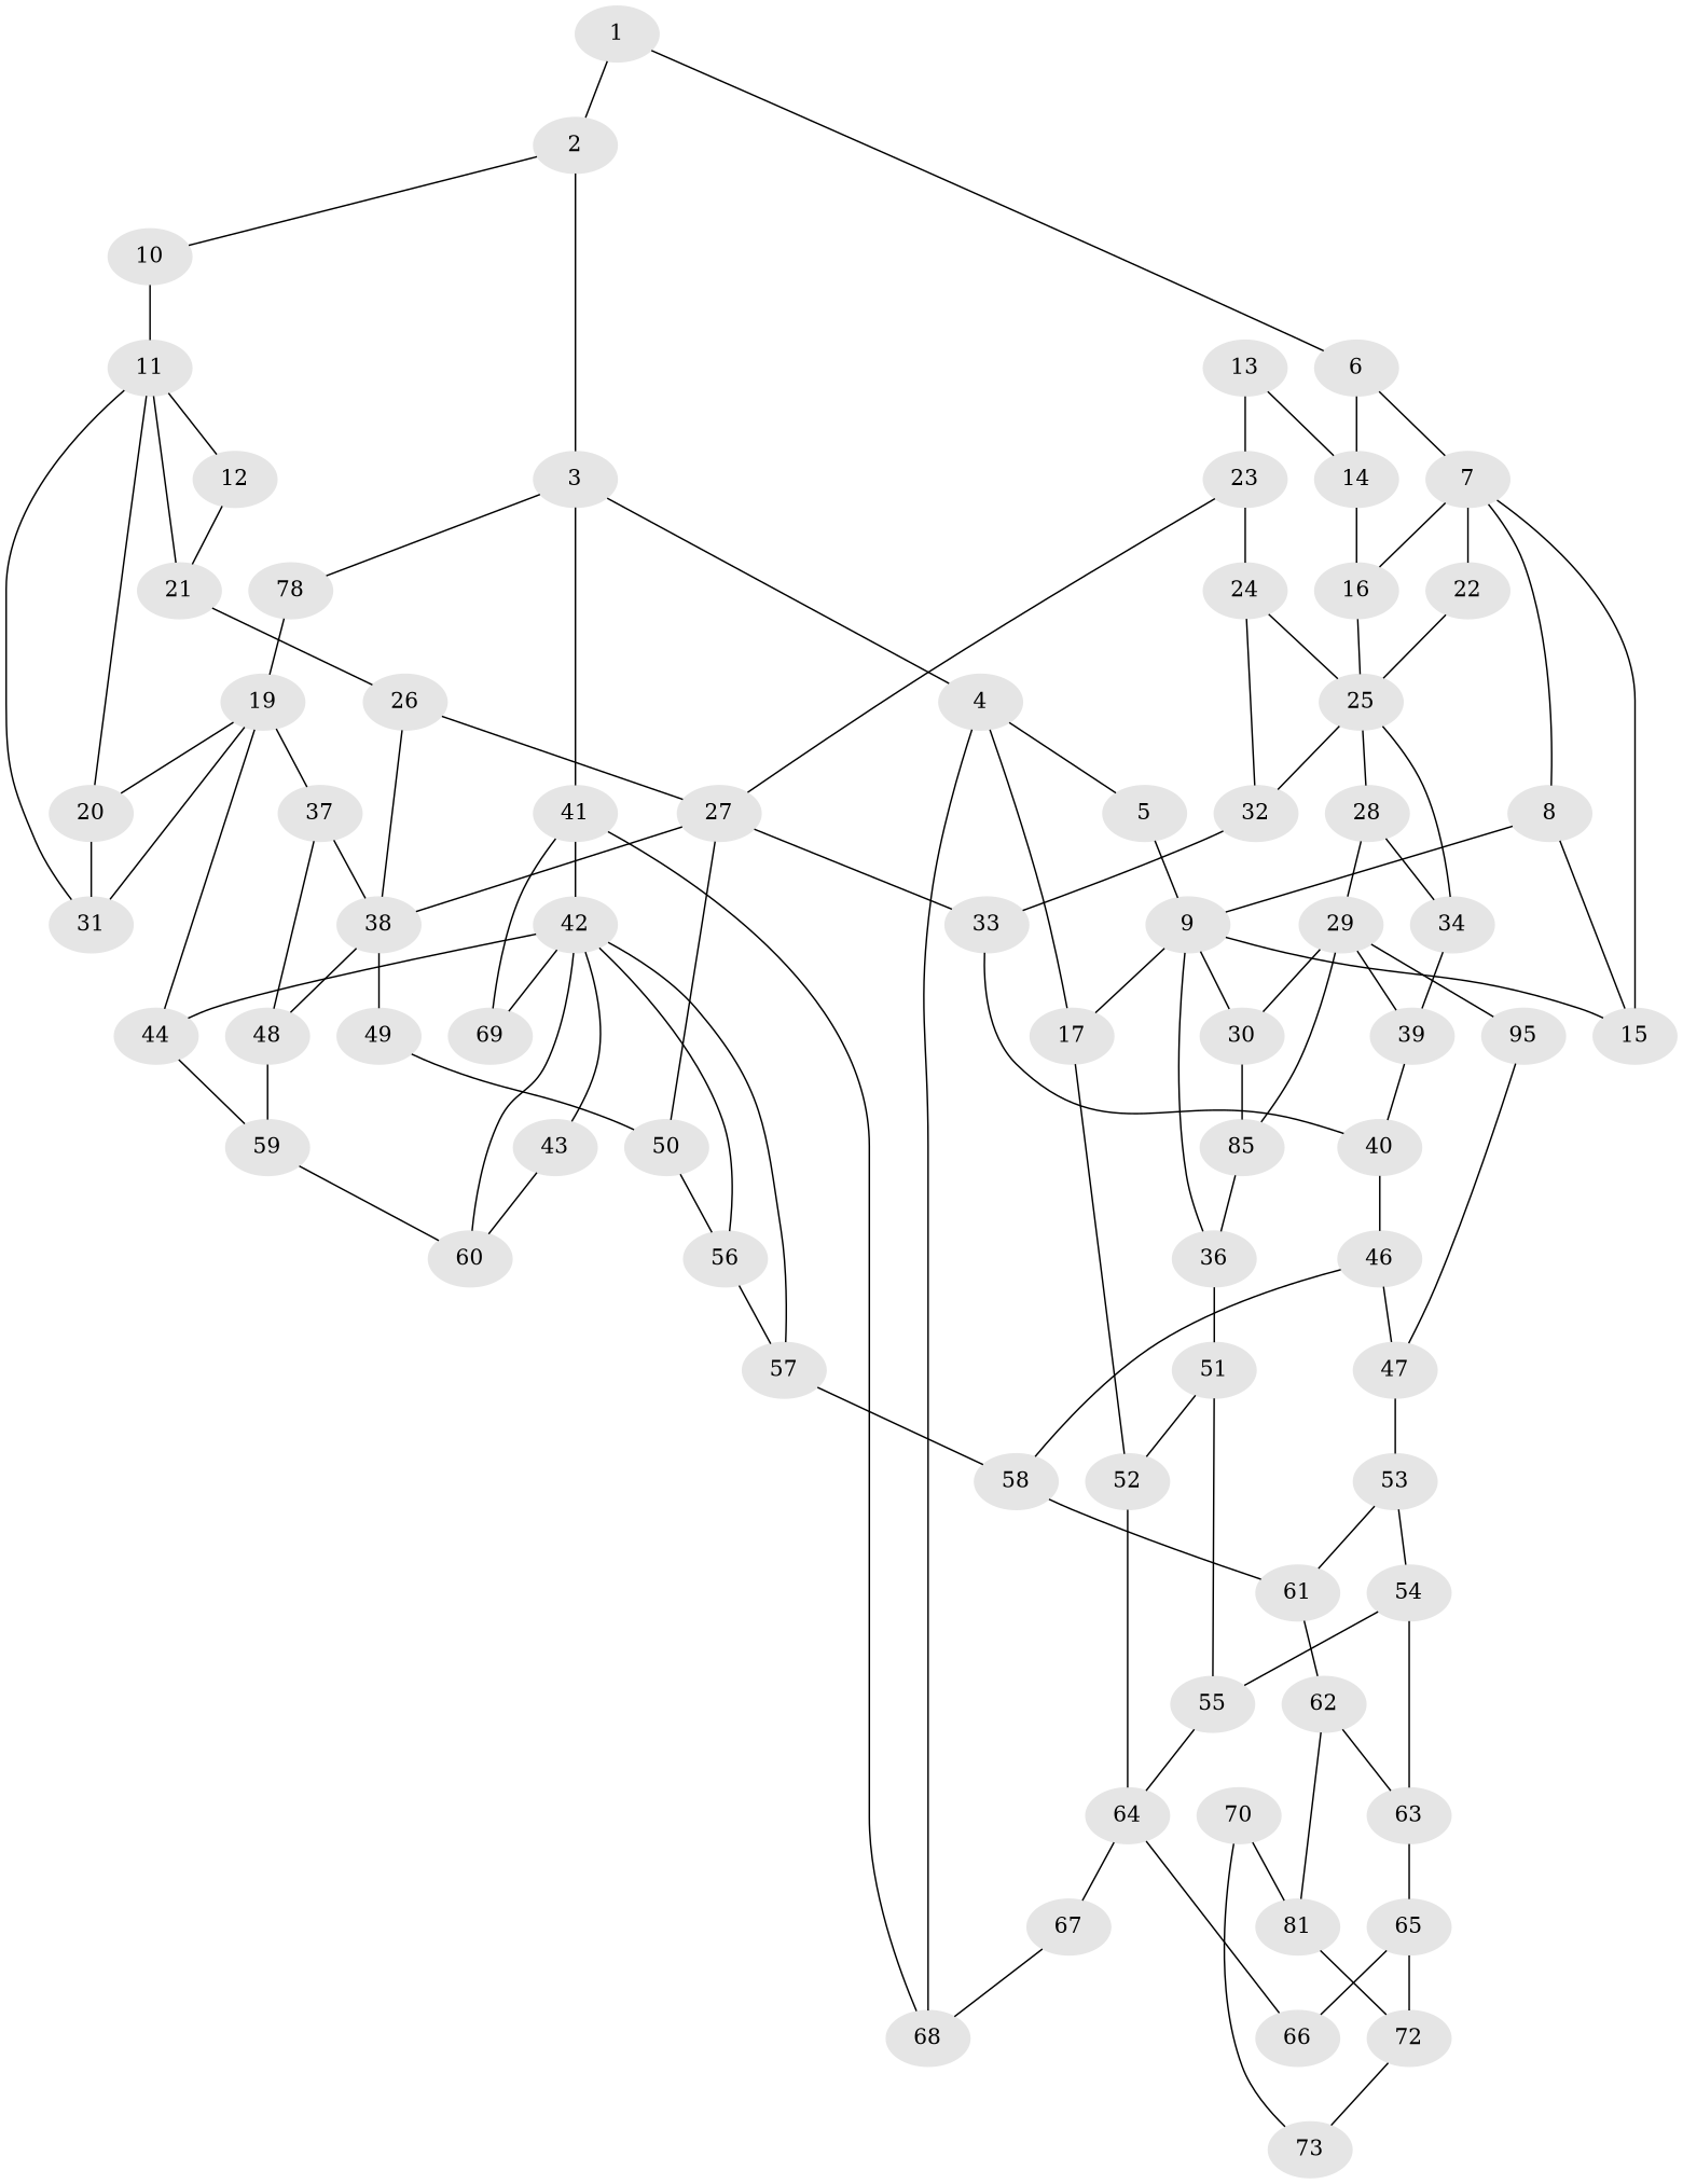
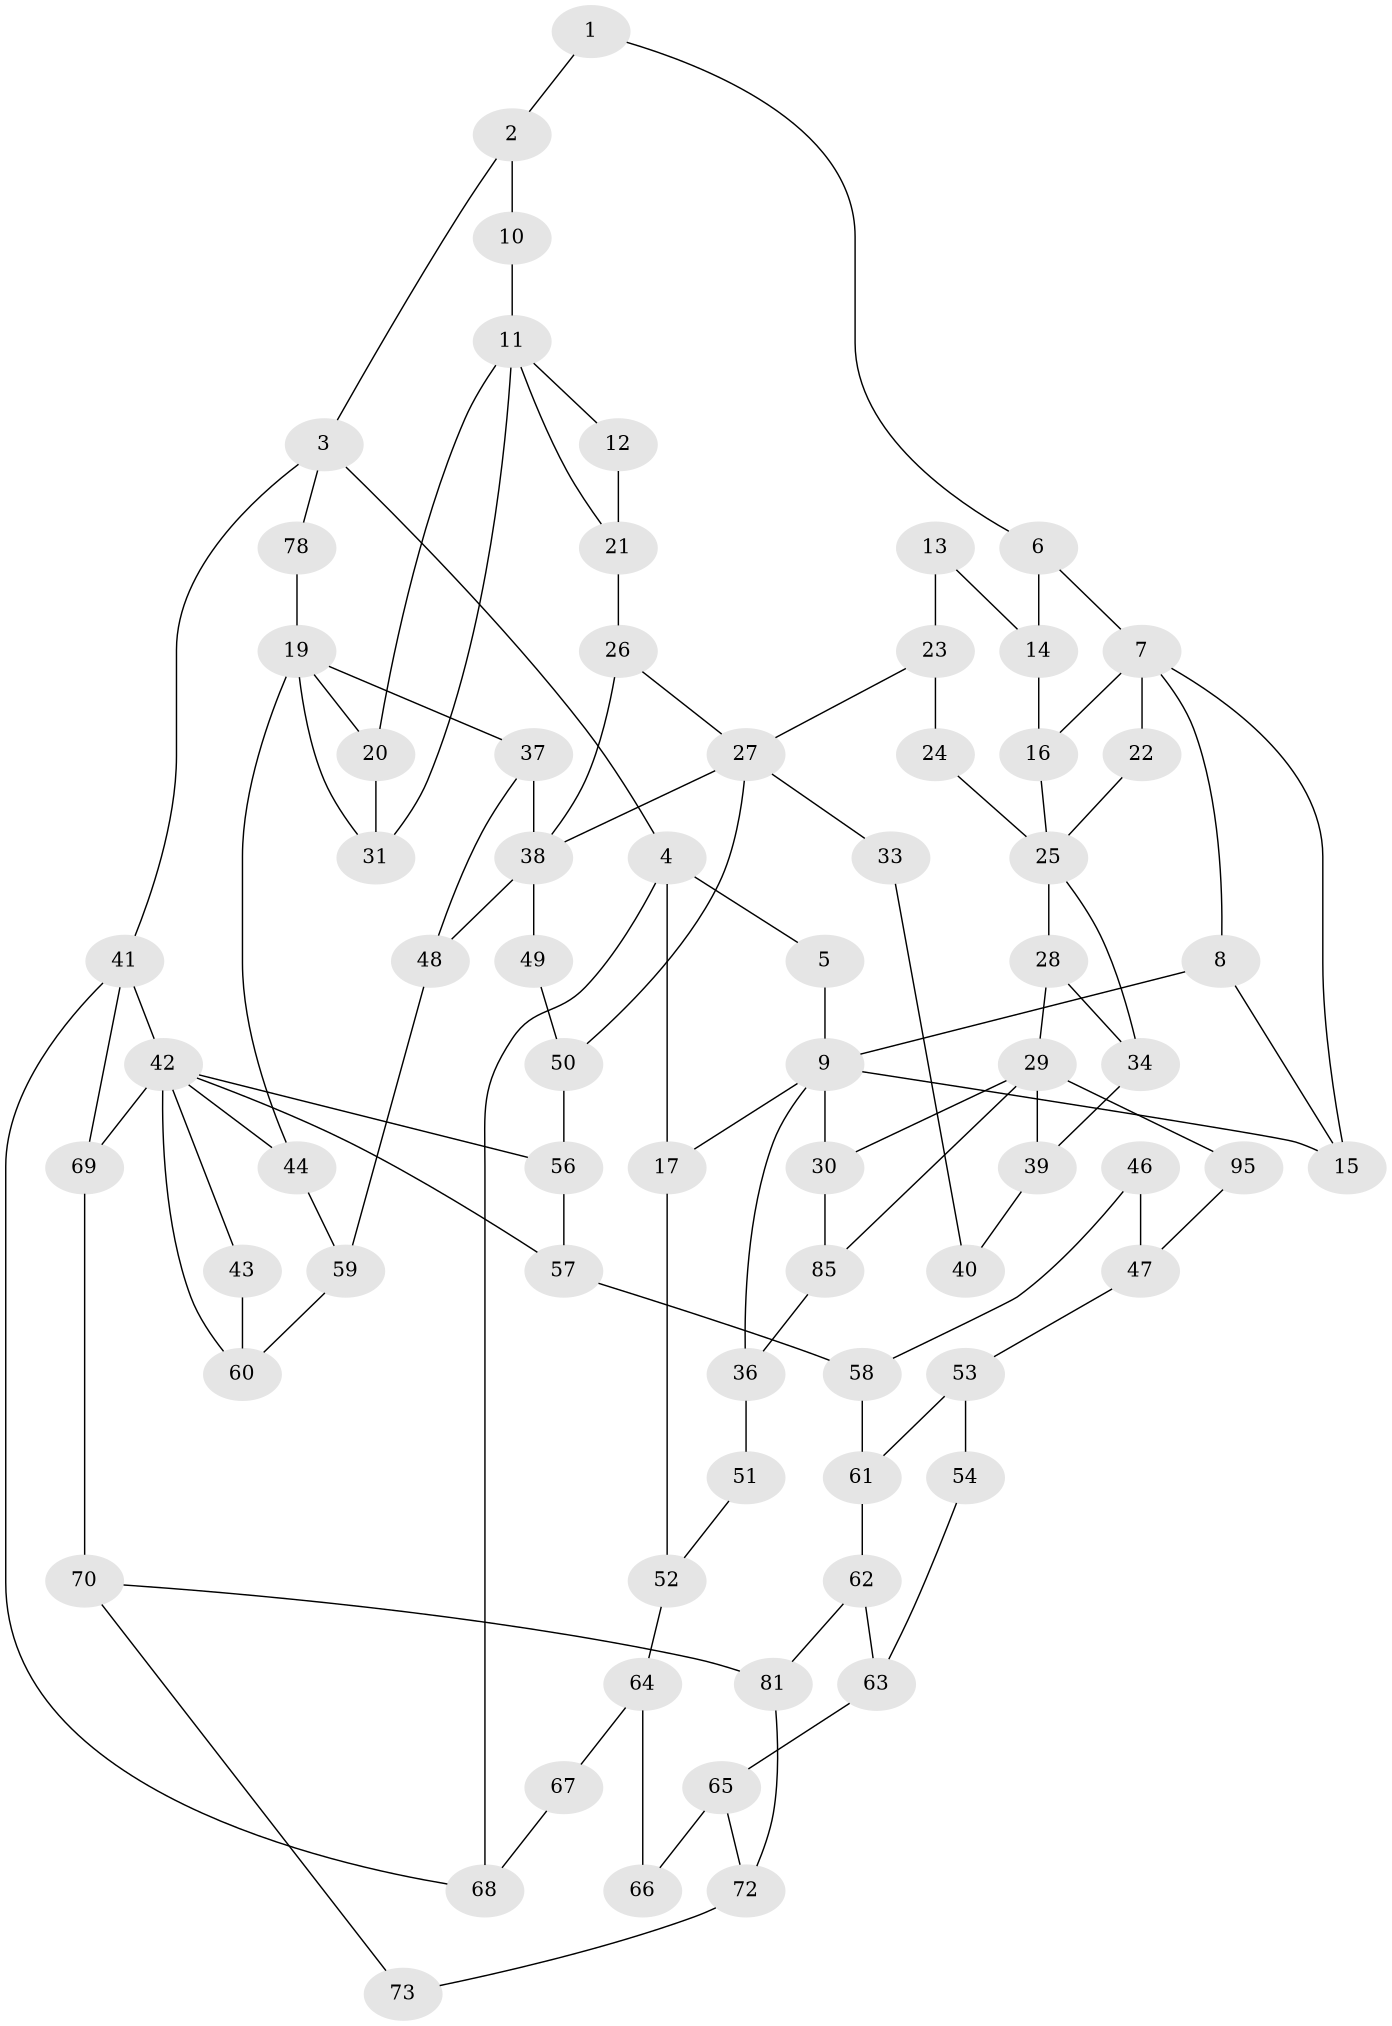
  graph {
    node [color=gray90 style=filled]
    edge [weight=1.0]
    1
    2
    6
    3
    10
    7
    14
    4
    n9 [label=78]
    41
    11
    5
    17
    68
    19
    42
    69
    9
    52
    15
    30
    36
    8
    16
    22
    25
    n27 [label=85]
    51
    12
    20
    21
    31
    26
    13
    23
    24
    27
-   32
    28
    34
    64
    37
    44
    38
    48
    59
    33
    50
    29
    39
    49
    40
    56
    n54 [label=95]
    47
    46
-   55
    58
    43
    57
    60
    70
    53
    61
    54
    66
    67
    63
    62
    65
    n71 [label=81]
    72
    73
    1 -- 2
    1 -- 6
    2 -- 3
    2 -- 10
    6 -- 7
    6 -- 14
    3 -- 4
    3 -- n9
    3 -- 41
    10 -- 11 [weight=2.0]
    7 -- 15
    7 -- 8
    7 -- 16
    7 -- 22 [weight=2.0]
    14 -- 16
    4 -- 5
    4 -- 17
    4 -- 68
    n9 -- 19 [weight=2.0]
    41 -- 68
    41 -- 42
    41 -- 69
    11 -- 12
    11 -- 20
    11 -- 21
    11 -- 31
    5 -- 9
    17 -- 52
    19 -- 20
    19 -- 31
    19 -- 37
    19 -- 44
    42 -- 69
    42 -- 44
    42 -- 56
    42 -- 43
    42 -- 57
    42 -- 60
+   69 -- 70
    9 -- 17
    9 -- 15
    9 -- 30
    9 -- 36
    52 -- 64
    30 -- n27
    36 -- 51
    8 -- 9
    8 -- 15
    16 -- 25
    22 -- 25
-   25 -- 32
    25 -- 28
    25 -- 34
    n27 -- 36
    51 -- 52
-   51 -- 55
    12 -- 21
    20 -- 31
    21 -- 26
    26 -- 27
    26 -- 38
    13 -- 14
    13 -- 23
    23 -- 24
    23 -- 27
    24 -- 25
-   24 -- 32
    27 -- 38
    27 -- 33
    27 -- 50
-   32 -- 33
    28 -- 34
    28 -- 29
    34 -- 39
    64 -- 66 [weight=2.0]
    64 -- 67 [weight=2.0]
    37 -- 38
    37 -- 48
    44 -- 59
    38 -- 48
    38 -- 49 [weight=2.0]
    48 -- 59
    59 -- 60
    33 -- 40
    50 -- 56
    29 -- 30
    29 -- n27
    29 -- 39
    29 -- n54 [weight=2.0]
    39 -- 40
    49 -- 50
-   40 -- 46
    56 -- 57
    n54 -- 47
    47 -- 53
    46 -- 47
    46 -- 58
-   55 -- 64
    58 -- 61
    43 -- 60
    57 -- 58
    70 -- n71
    70 -- 73
    53 -- 61
    53 -- 54
    61 -- 62
-   54 -- 55
    54 -- 63
    67 -- 68
    63 -- 65
    62 -- 63
    62 -- n71
    65 -- 66
    65 -- 72
    n71 -- 72
    72 -- 73
  }
